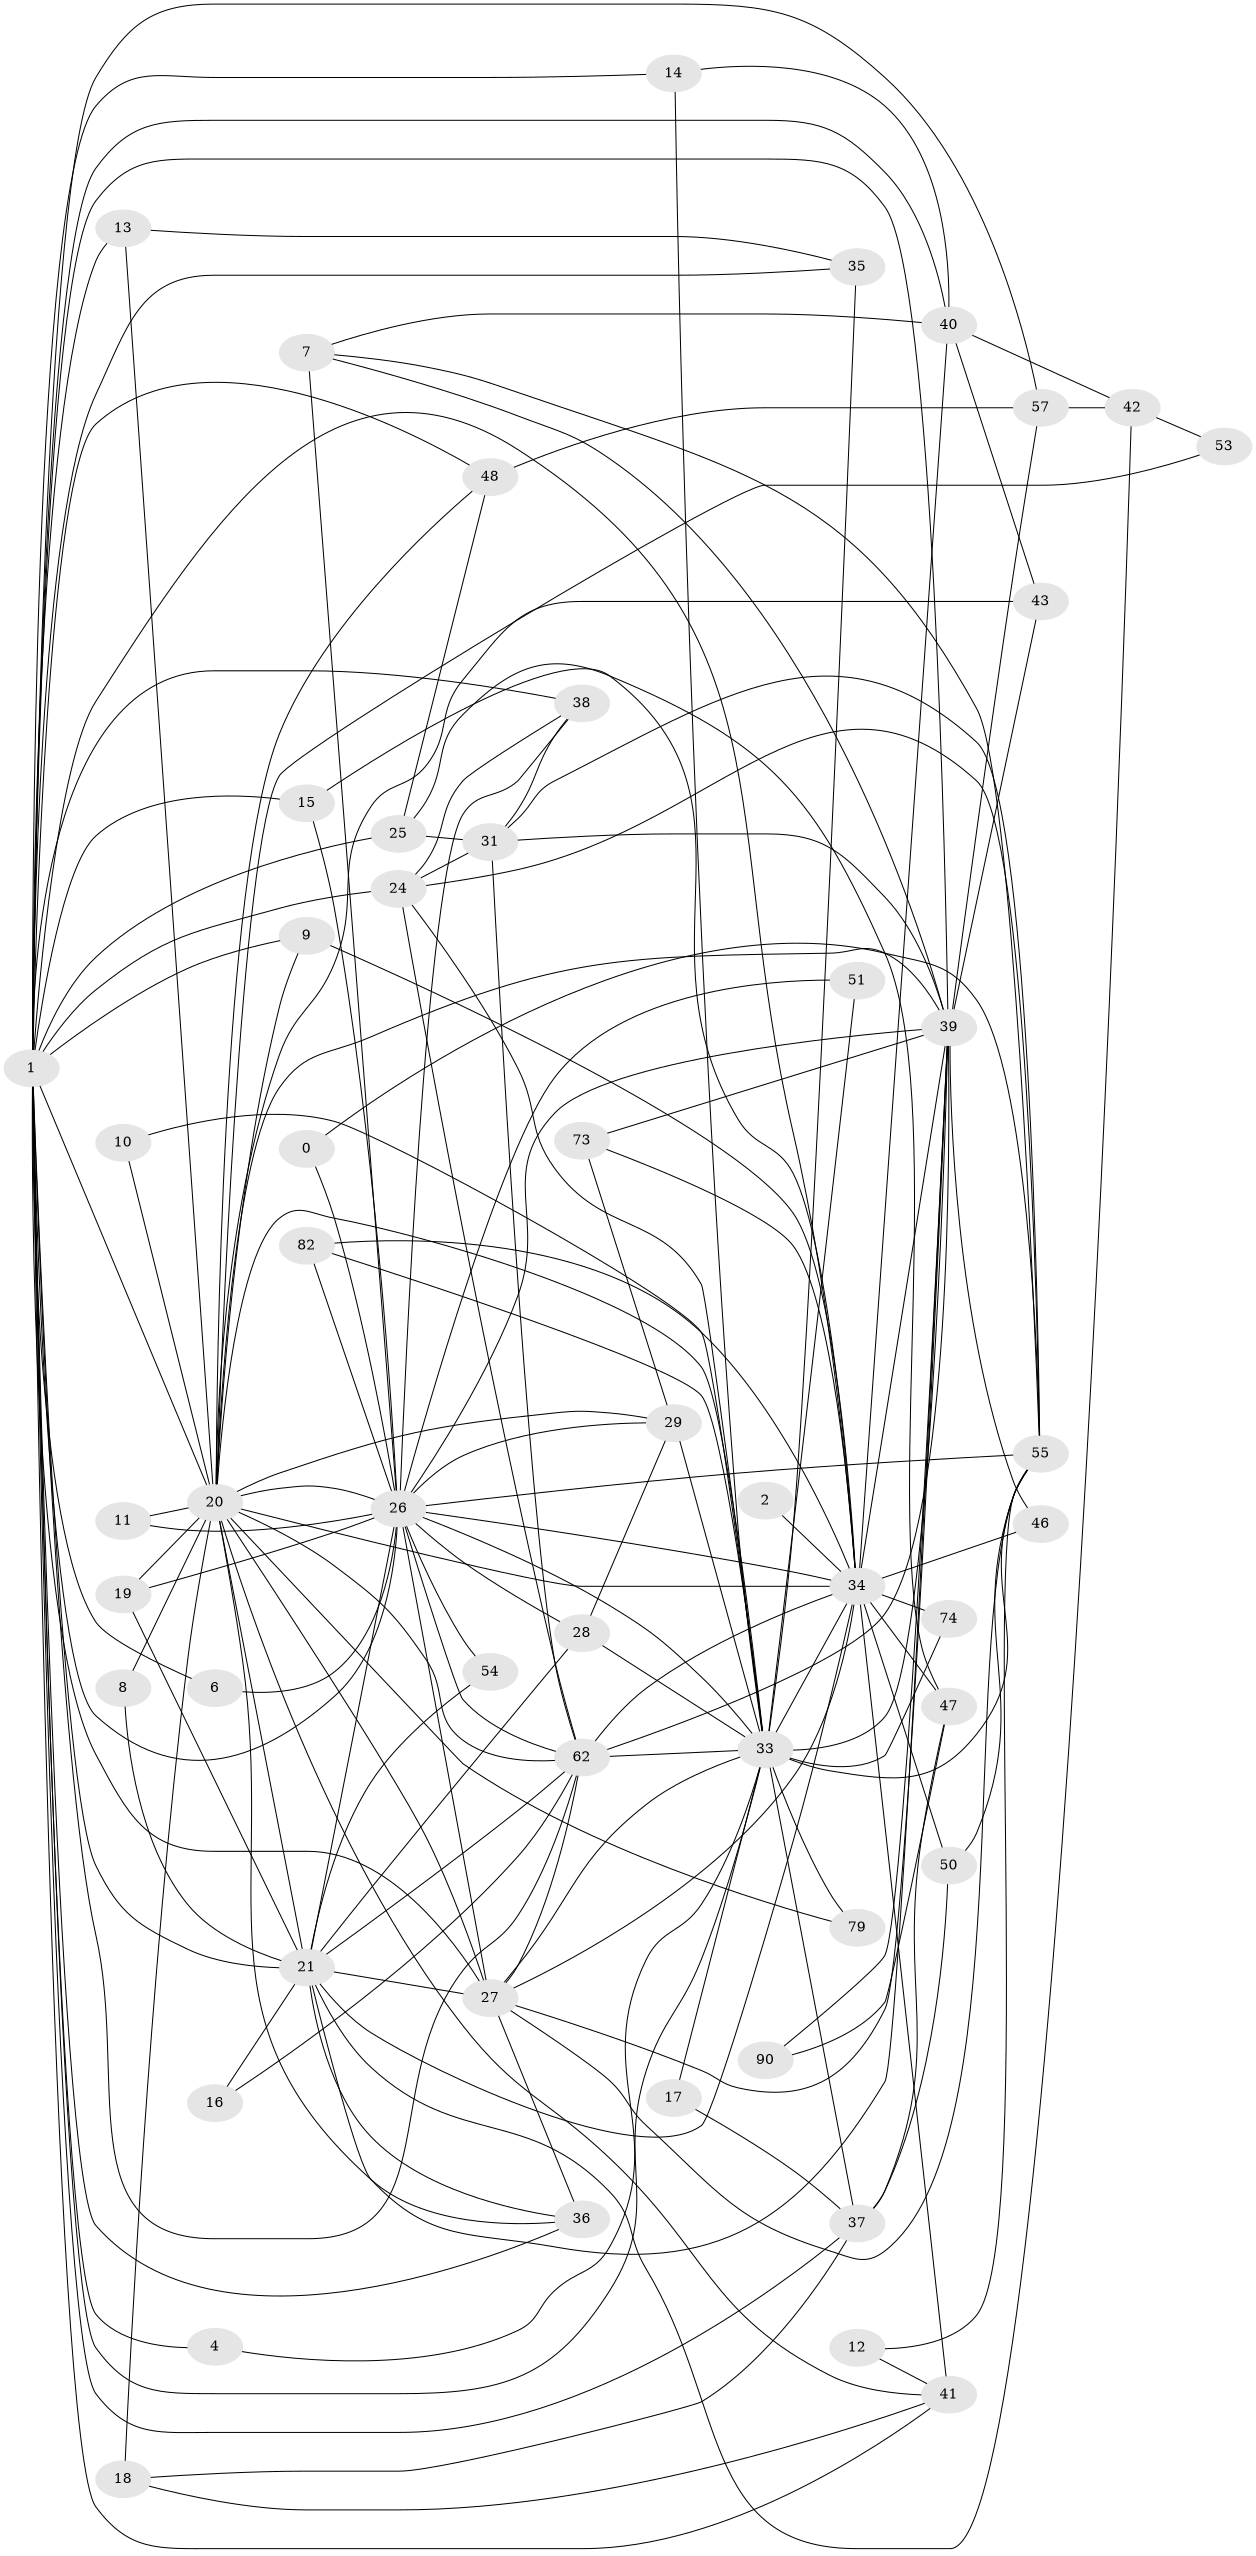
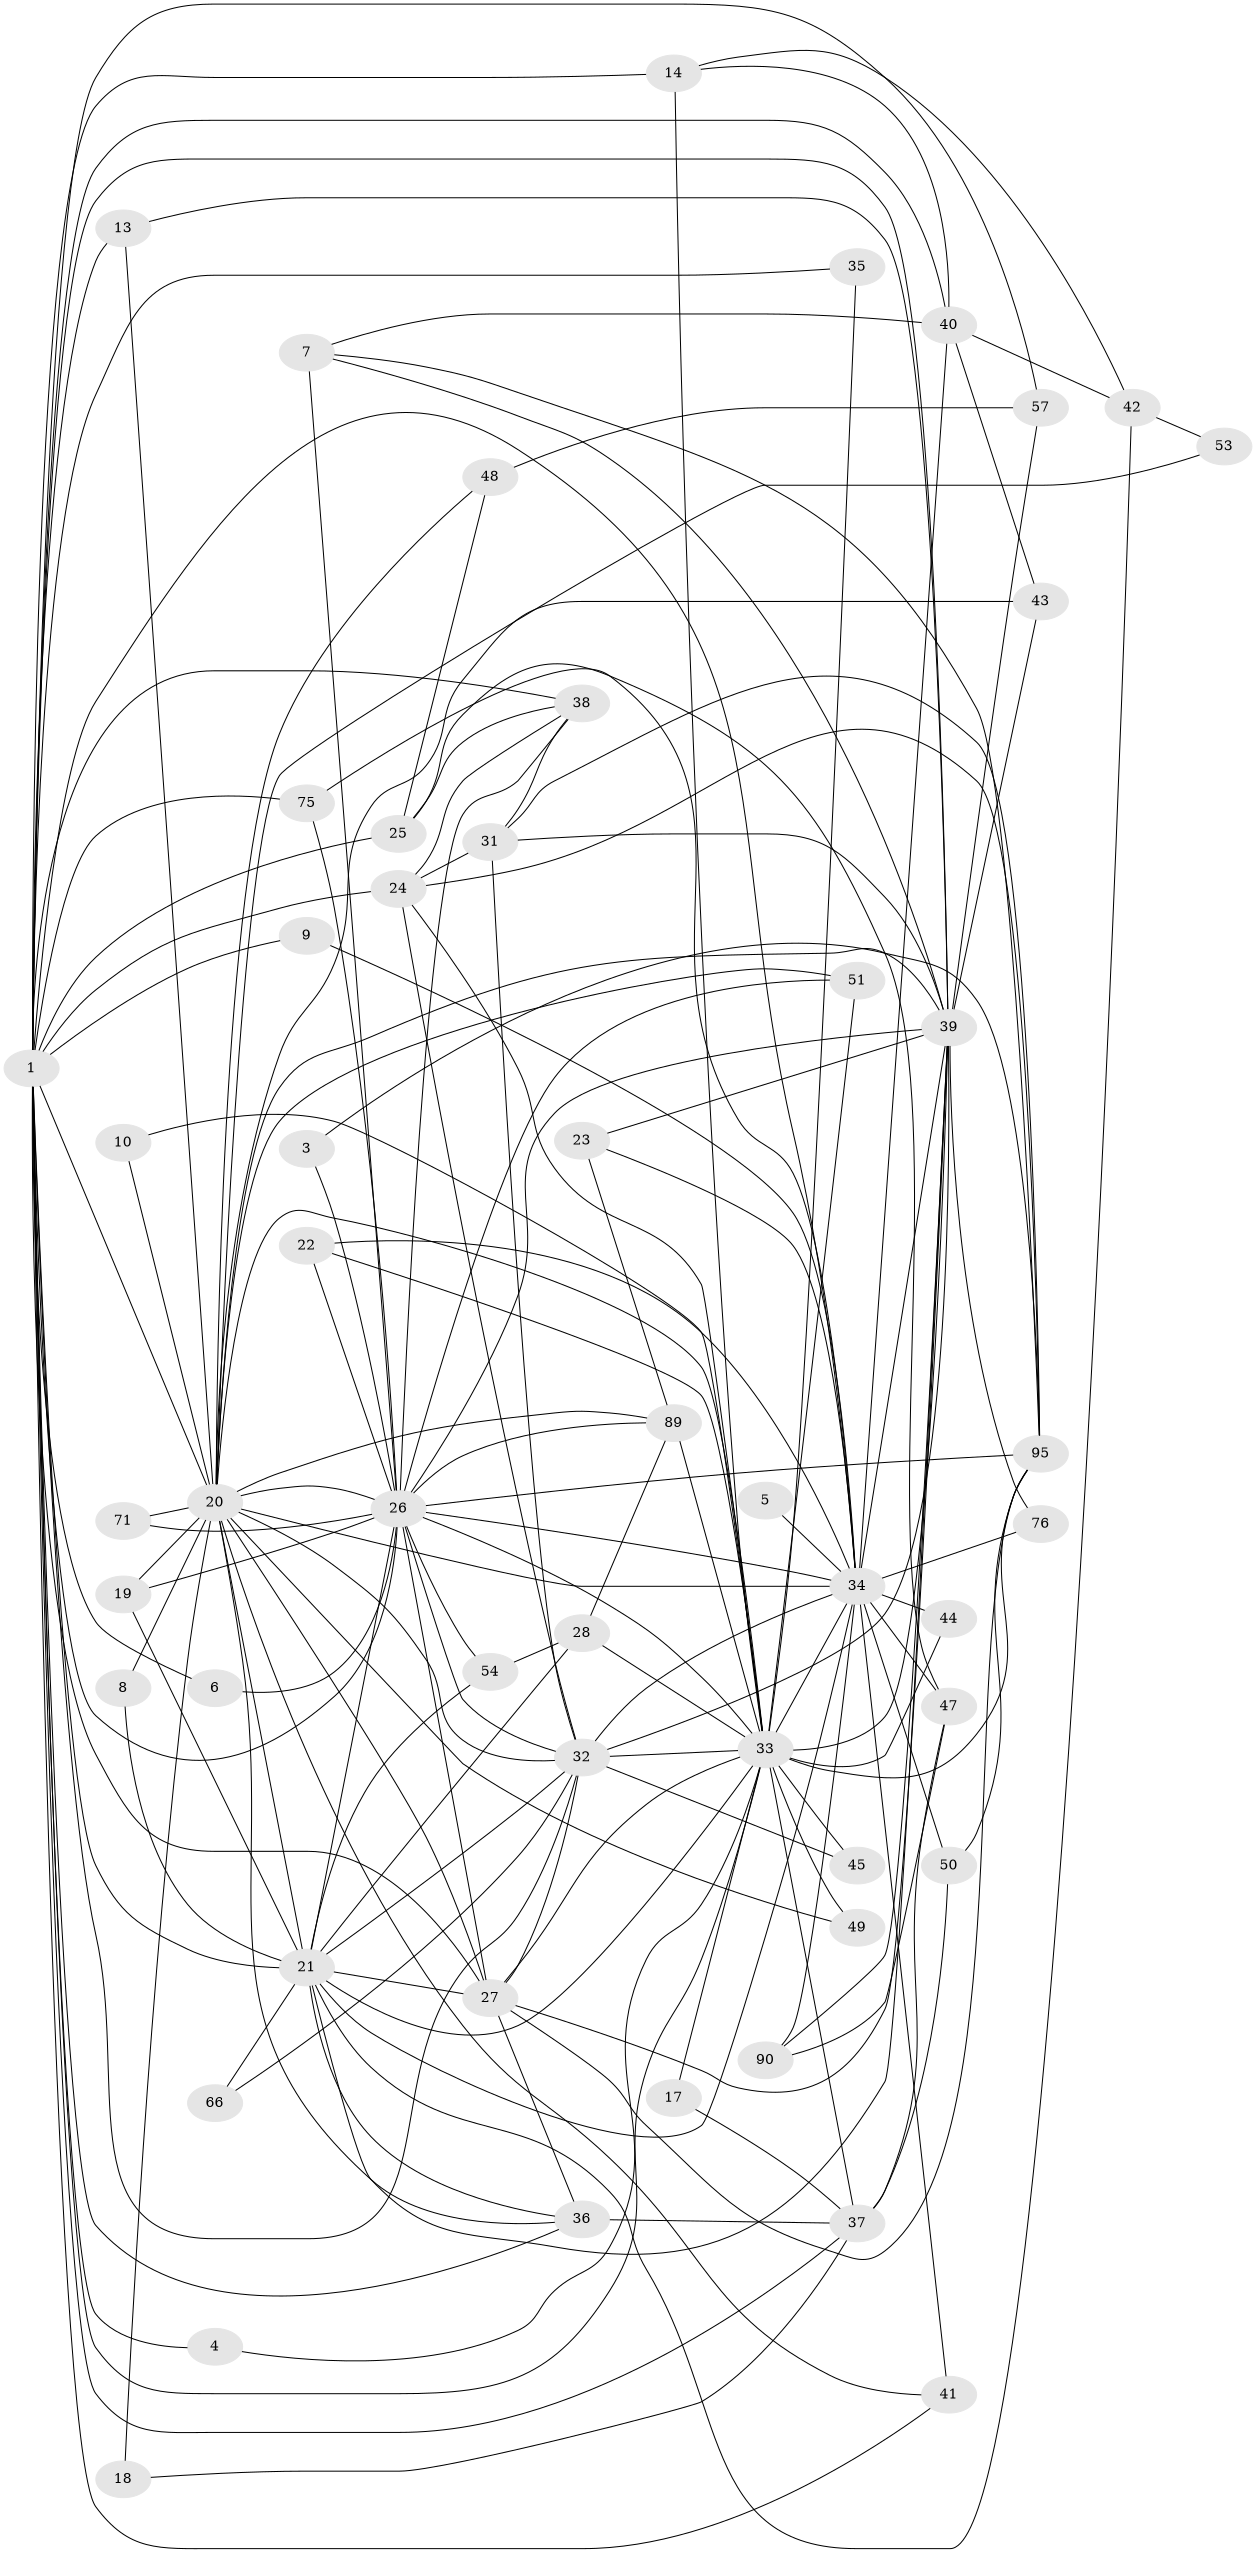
  graph {
    fontname="DejaVu Serif"
    rankdir=LR
    node [color=gray90 fontname="DejaVu Serif" style=filled]
    edge [fontname="DejaVu Serif" weight=1.0]
    1
    4
    6
    9
    13
    14
-   15
+   15 [label=75]
    20
    21
    24
    25
    26
    27
-   32 [label=62]
+   32
    33
    34
    35
    36
    37
    38
    39
    40
    41
    48
    n25 [label=57]
    42
-   29
+   29 [label=89]
    43
-   49 [label=79]
+   49
    51
    53
    28
    54
-   55
+   55 [label=95]
    31
    47
-   44 [label=74]
-   46
+   45
+   44
+   46 [label=76]
    50
-   2
-   3 [label=0]
+   2 [label=5]
+   3
    7
    8
    10
-   11
-   12
-   16
+   11 [label=71]
+   16 [label=66]
    17
    18
    19
-   22 [label=82]
-   23 [label=73]
+   22
+   23
    n54 [label=90]
    1 -- 4
    1 -- 6
    1 -- 9
    1 -- 13
    1 -- 14 [weight=2.0]
    1 -- 15
    1 -- 20 [weight=2.0]
    1 -- 21 [weight=2.0]
    1 -- 24
    1 -- 25
    1 -- 26 [weight=2.0]
    1 -- 27 [weight=2.0]
    1 -- 32 [weight=3.0]
    1 -- 33 [weight=2.0]
    1 -- 34 [weight=2.0]
    1 -- 35
    1 -- 36
    1 -- 37
    1 -- 38 [weight=2.0]
    1 -- 39 [weight=3.0]
    1 -- 40
    1 -- 41
-   1 -- 48
    1 -- n25
    4 -- 33
    6 -- 26
    9 -- 34
    13 -- 20
-   13 -- 35
+   13 -- 39
    14 -- 33
    14 -- 40
-   n25 -- 42
+   14 -- 42
    15 -- 26
    15 -- 34
    20 -- 21 [weight=2.0]
    20 -- 26
    20 -- 27
    20 -- 32 [weight=3.0]
    20 -- 33
    20 -- 34 [weight=2.0]
    20 -- 36 [weight=2.0]
    20 -- 39
    20 -- 41
    20 -- 48
    20 -- 29
    20 -- 43
    20 -- 49
-   20 -- 9
+   20 -- 51
    20 -- 53
    21 -- 26
    21 -- 27 [weight=2.0]
    21 -- 32
+   21 -- 33
    21 -- 34 [weight=2.0]
    21 -- 36
    21 -- 39
    21 -- 42
    21 -- 28 [weight=2.0]
    21 -- 54
    24 -- 32 [weight=2.0]
    24 -- 33
    24 -- 38
    24 -- 55
    24 -- 31
    25 -- 48
-   25 -- 31
+   25 -- 38
    25 -- 47
    26 -- 27
    26 -- 32
    26 -- 33
    26 -- 34
    26 -- 38 [weight=2.0]
    26 -- 39
    26 -- 29
    26 -- 51
-   26 -- 28
+   54 -- 28
    26 -- 54
    26 -- 55
    27 -- 32
    27 -- 33
-   27 -- 34
+   n54 -- 34
    27 -- 36
    27 -- 39
    27 -- 55
    32 -- 33
    32 -- 34
    32 -- 39 [weight=3.0]
+   32 -- 45
    33 -- 34
    33 -- 35
    33 -- 37
    33 -- 39
    33 -- 49
    33 -- 51
    33 -- 55
+   33 -- 45
    33 -- 44
    34 -- 39
    34 -- 40
    34 -- 41
    34 -- 47
    34 -- 44
    34 -- 46
    34 -- 50
+   36 -- 37
    37 -- 47
    37 -- 50
    39 -- n25
    39 -- 43
    39 -- 46
    40 -- 42
    40 -- 43
    48 -- n25
    42 -- 53
    29 -- 33
    28 -- 33 [weight=2.0]
    28 -- 29 [weight=2.0]
    31 -- 32
    31 -- 38
    31 -- 39 [weight=2.0]
    31 -- 55
    50 -- 55
    2 -- 34
    3 -- 26
    3 -- 55
    7 -- 26
    7 -- 39
    7 -- 40
    7 -- 55
    8 -- 20
    8 -- 21
    10 -- 20
    10 -- 33
    11 -- 20
    11 -- 26
-   12 -- 41
-   12 -- 55
    16 -- 21
    16 -- 32
    17 -- 33
    17 -- 37
    18 -- 20
    18 -- 37
-   18 -- 41
    19 -- 20
    19 -- 21
    19 -- 26
    22 -- 26
    22 -- 33
    22 -- 34
    23 -- 34
    23 -- 39
    23 -- 29
    n54 -- 39
    n54 -- 47
  }
